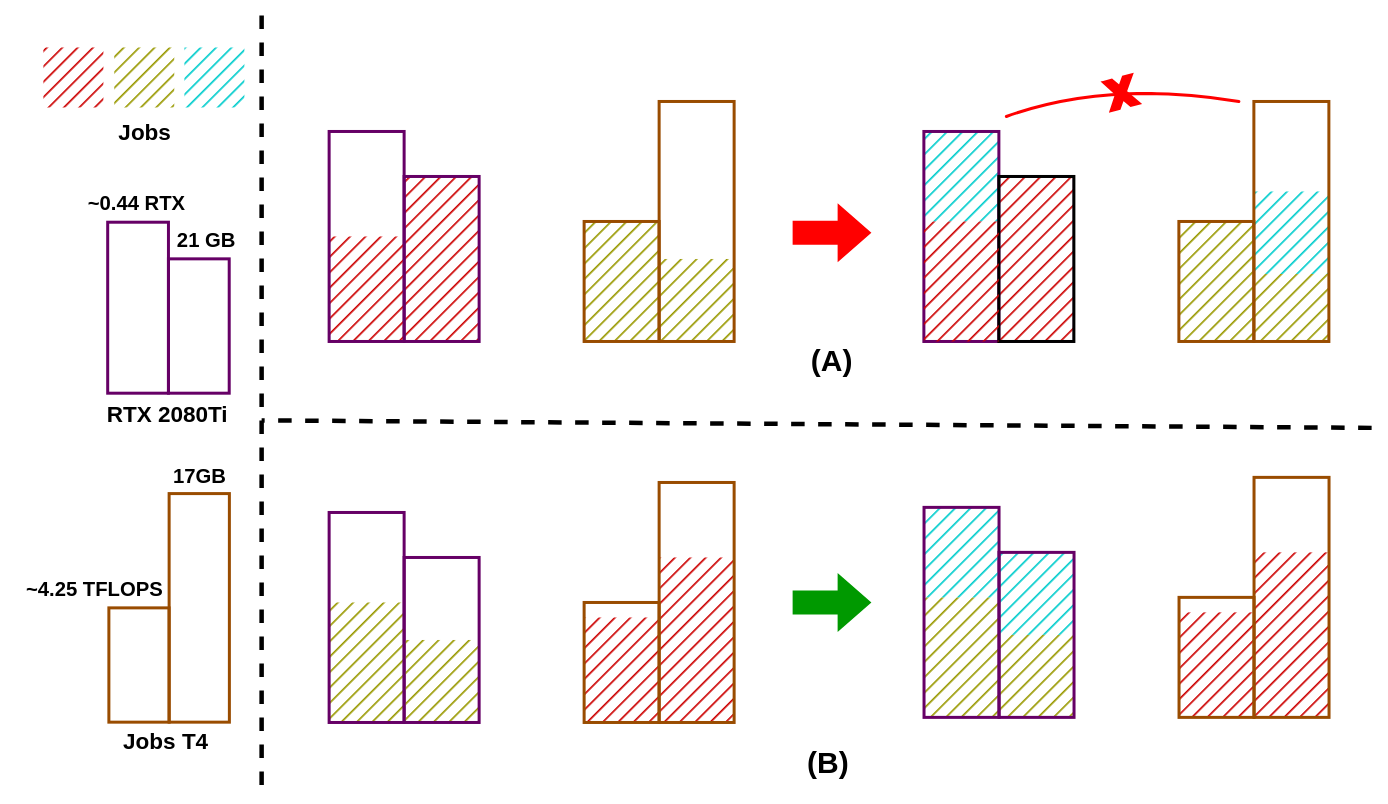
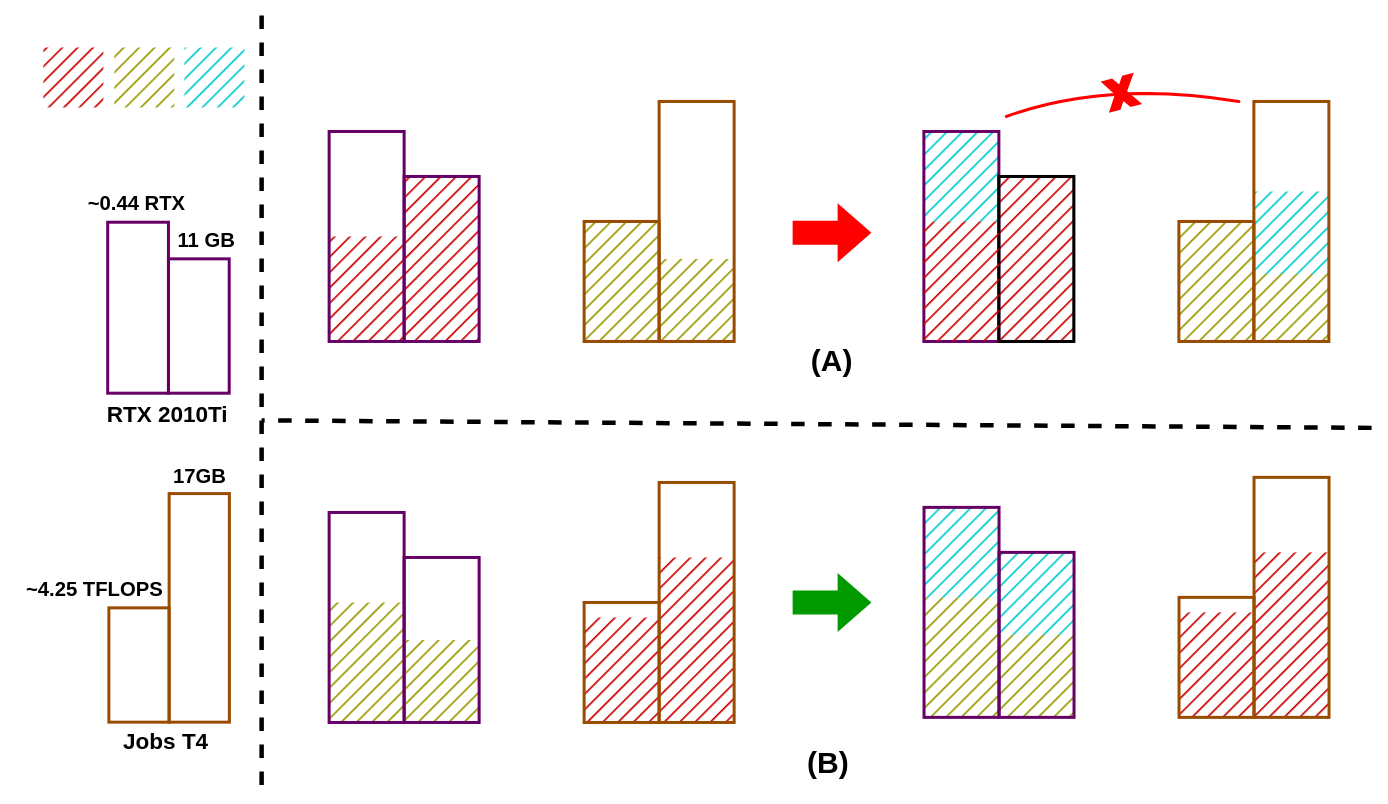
  <mxCell id="0" />
  <mxCell id="1" parent="0" />
  <mxCell id="2" value="" style="rounded=0;whiteSpace=wrap;html=1;strokeWidth=3;fillColor=#CC0000;fontColor=#000000;strokeColor=none;fillStyle=hatch;container=0;fontStyle=1;fontFamily=Arail;fontSize=70;" parent="1" vertex="1"><mxGeometry x="538" y="234.8" width="100" height="220" as="geometry" /></mxCell>
  <mxCell id="3" value="" style="rounded=0;whiteSpace=wrap;html=1;strokeWidth=4;fillColor=none;strokeColor=#660066;" parent="1" vertex="1"><mxGeometry x="538" y="234.8" width="100" height="220" as="geometry" /></mxCell>
  <mxCell id="4" value="" style="rounded=0;whiteSpace=wrap;html=1;strokeWidth=3;fillColor=#CC0000;fontColor=#000000;strokeColor=none;fillStyle=hatch;container=0;fontStyle=1;fontFamily=Arail;fontSize=70;" parent="1" vertex="1"><mxGeometry x="438" y="314.8" width="100" height="140" as="geometry" /></mxCell>
  <mxCell id="5" value="" style="rounded=0;whiteSpace=wrap;html=1;strokeWidth=4;fillColor=none;strokeColor=#660066;" parent="1" vertex="1"><mxGeometry x="438" y="174.8" width="100" height="280" as="geometry" /></mxCell>
  <mxCell id="6" value="" style="rounded=0;whiteSpace=wrap;html=1;strokeWidth=3;fillColor=#999900;fontColor=#000000;strokeColor=none;fillStyle=hatch;container=0;fontStyle=1;fontFamily=Arail;fontSize=70;" parent="1" vertex="1"><mxGeometry x="438" y="802.8" width="100" height="160" as="geometry" /></mxCell>
  <mxCell id="7" value="" style="rounded=0;whiteSpace=wrap;html=1;strokeWidth=3;fillColor=#CC0000;fontColor=#000000;strokeColor=none;fillStyle=hatch;container=0;fontStyle=1;fontFamily=Arail;fontSize=70;" parent="1" vertex="1"><mxGeometry x="778" y="822.8" width="100" height="140" as="geometry" /></mxCell>
  <mxCell id="8" value="" style="rounded=0;whiteSpace=wrap;html=1;strokeWidth=3;fillColor=#CC0000;fontColor=#000000;strokeColor=none;fillStyle=hatch;container=0;fontStyle=1;fontFamily=Arail;fontSize=70;" parent="1" vertex="1"><mxGeometry x="878" y="742.8" width="100" height="220" as="geometry" /></mxCell>
  <mxCell id="9" value="" style="rounded=0;whiteSpace=wrap;html=1;strokeWidth=3;fillColor=#00CCCC;fontColor=#000000;strokeColor=none;fillStyle=hatch;container=0;fontStyle=1;fontFamily=Arail;fontSize=70;" parent="1" vertex="1"><mxGeometry x="1331.21" y="736" width="100" height="110" as="geometry" /></mxCell>
  <mxCell id="10" value="" style="rounded=0;whiteSpace=wrap;html=1;strokeWidth=3;fillColor=#999900;fontColor=#000000;strokeColor=none;fillStyle=hatch;container=0;fontStyle=1;fontFamily=Arail;fontSize=70;" parent="1" vertex="1"><mxGeometry x="1331.21" y="846" width="100" height="110" as="geometry" /></mxCell>
  <mxCell id="11" value="" style="rounded=0;whiteSpace=wrap;html=1;strokeWidth=3;fillColor=#999900;fontColor=#000000;strokeColor=none;fillStyle=hatch;container=0;fontStyle=1;fontFamily=Arail;fontSize=70;" parent="1" vertex="1"><mxGeometry x="1231.21" y="796" width="100" height="160" as="geometry" /></mxCell>
  <mxCell id="12" value="" style="rounded=0;whiteSpace=wrap;html=1;strokeWidth=4;fillColor=none;strokeColor=#660066;" parent="1" vertex="1"><mxGeometry x="1331.21" y="736" width="100" height="220" as="geometry" /></mxCell>
  <mxCell id="13" value="" style="rounded=0;whiteSpace=wrap;html=1;strokeWidth=3;fillColor=#00CCCC;fontColor=#000000;strokeColor=none;fillStyle=hatch;container=0;fontStyle=1;fontFamily=Arail;fontSize=70;" parent="1" vertex="1"><mxGeometry x="1231.21" y="676" width="100" height="120" as="geometry" /></mxCell>
  <mxCell id="14" value="" style="rounded=0;whiteSpace=wrap;html=1;strokeWidth=3;fillColor=#CC0000;fontColor=#000000;strokeColor=none;fillStyle=hatch;container=0;fontStyle=1;fontFamily=Arail;fontSize=70;" parent="1" vertex="1"><mxGeometry x="1571.21" y="816" width="100" height="140" as="geometry" /></mxCell>
  <mxCell id="15" value="" style="rounded=0;whiteSpace=wrap;html=1;strokeWidth=3;fillColor=#CC0000;fontColor=#000000;strokeColor=none;fillStyle=hatch;container=0;fontStyle=1;fontFamily=Arail;fontSize=70;" parent="1" vertex="1"><mxGeometry x="1671.21" y="736" width="100" height="220" as="geometry" /></mxCell>
  <mxCell id="16" value="" style="rounded=0;whiteSpace=wrap;html=1;strokeWidth=3;fillColor=#999900;fontColor=#000000;strokeColor=none;fillStyle=hatch;container=0;fontStyle=1;fontFamily=Arail;fontSize=70;" parent="1" vertex="1"><mxGeometry x="1571" y="294.8" width="100" height="160" as="geometry" /></mxCell>
  <mxCell id="17" value="" style="rounded=0;whiteSpace=wrap;html=1;strokeWidth=3;fillColor=#00CCCC;fontColor=#000000;strokeColor=none;fillStyle=hatch;container=0;fontStyle=1;fontFamily=Arail;fontSize=70;" parent="1" vertex="1"><mxGeometry x="1671" y="254.8" width="100" height="110" as="geometry" /></mxCell>
  <mxCell id="18" value="" style="rounded=0;whiteSpace=wrap;html=1;strokeWidth=3;fillColor=#999900;fontColor=#000000;strokeColor=none;fillStyle=hatch;container=0;fontStyle=1;fontFamily=Arail;fontSize=70;" parent="1" vertex="1"><mxGeometry x="1671" y="364.8" width="100" height="90" as="geometry" /></mxCell>
  <mxCell id="19" value="" style="rounded=0;whiteSpace=wrap;html=1;strokeWidth=4;fillColor=none;fillStyle=zigzag-line;strokeColor=#994C00;" parent="1" vertex="1"><mxGeometry x="1571" y="294.8" width="100" height="160" as="geometry" /></mxCell>
  <mxCell id="20" value="" style="rounded=0;whiteSpace=wrap;html=1;strokeWidth=3;fillColor=#CC0000;fontColor=#000000;strokeColor=#660066;fillStyle=hatch;container=0;fontStyle=1;fontFamily=Arail;fontSize=70;" parent="1" vertex="1"><mxGeometry x="1331" y="234.8" width="100" height="220" as="geometry" /></mxCell>
  <mxCell id="21" value="" style="rounded=0;whiteSpace=wrap;html=1;strokeWidth=3;fillColor=#999900;fontColor=#000000;strokeColor=none;fillStyle=hatch;container=0;fontStyle=1;fontFamily=Arail;fontSize=70;" parent="1" vertex="1"><mxGeometry x="778" y="294.8" width="100" height="160" as="geometry" /></mxCell>
  <mxCell id="22" value="" style="rounded=0;whiteSpace=wrap;html=1;strokeWidth=4;fillColor=none;strokeColor=#660066;" parent="1" vertex="1"><mxGeometry x="438" y="682.8" width="100" height="280" as="geometry" /></mxCell>
  <mxCell id="23" value="" style="rounded=0;whiteSpace=wrap;html=1;strokeWidth=4;fillColor=none;fillStyle=zigzag-line;strokeColor=#994C00;" parent="1" vertex="1"><mxGeometry x="878" y="642.8" width="100" height="320" as="geometry" /></mxCell>
  <mxCell id="24" value="" style="rounded=0;whiteSpace=wrap;html=1;strokeWidth=3;fillColor=#999900;fontColor=#000000;strokeColor=none;fillStyle=hatch;container=0;fontStyle=1;fontFamily=Arail;fontSize=70;" parent="1" vertex="1"><mxGeometry x="878" y="344.8" width="100" height="110" as="geometry" /></mxCell>
  <mxCell id="25" value="" style="rounded=0;whiteSpace=wrap;html=1;strokeWidth=4;fillColor=none;fillStyle=zigzag-line;strokeColor=#994C00;" parent="1" vertex="1"><mxGeometry x="778" y="294.8" width="100" height="160" as="geometry" /></mxCell>
  <mxCell id="26" value="" style="rounded=0;whiteSpace=wrap;html=1;strokeWidth=4;fillColor=none;fillStyle=zigzag-line;strokeColor=#994C00;" parent="1" vertex="1"><mxGeometry x="1671" y="134.8" width="100" height="320" as="geometry" /></mxCell>
  <mxCell id="27" value="" style="rounded=0;whiteSpace=wrap;html=1;strokeWidth=4;fillColor=none;fillStyle=zigzag-line;strokeColor=#994C00;" parent="1" vertex="1"><mxGeometry x="878" y="134.8" width="100" height="320" as="geometry" /></mxCell>
  <mxCell id="28" value="" style="rounded=0;whiteSpace=wrap;html=1;strokeWidth=3;fillColor=#CC0000;fontColor=#000000;strokeColor=none;fillStyle=hatch;container=0;fontStyle=1;fontFamily=Arail;fontSize=70;" parent="1" vertex="1"><mxGeometry x="57" y="62.8" width="80" height="80" as="geometry" /></mxCell>
  <mxCell id="29" value="" style="endArrow=none;dashed=1;html=1;rounded=0;fontSize=70;strokeColor=#000000;strokeWidth=6;" parent="1" edge="1"><mxGeometry width="50" height="50" relative="1" as="geometry"><mxPoint x="348" y="20" as="sourcePoint" /><mxPoint x="348" y="1050" as="targetPoint" /></mxGeometry></mxCell>
  <mxCell id="30" value="" style="rounded=0;whiteSpace=wrap;html=1;strokeWidth=3;fillColor=#00CCCC;fontColor=#000000;strokeColor=none;fillStyle=hatch;container=0;fontStyle=1;fontFamily=Arail;fontSize=70;" parent="1" vertex="1"><mxGeometry x="1231" y="174.8" width="100" height="120" as="geometry" /></mxCell>
  <mxCell id="31" value="" style="rounded=0;whiteSpace=wrap;html=1;strokeWidth=4;fillColor=none;strokeColor=#660066;" parent="1" vertex="1"><mxGeometry x="1231" y="174.8" width="100" height="280" as="geometry" /></mxCell>
  <mxCell id="32" value="" style="rounded=0;whiteSpace=wrap;html=1;strokeWidth=4;fillColor=none;" parent="1" vertex="1"><mxGeometry x="1331" y="234.8" width="100" height="220" as="geometry" /></mxCell>
  <mxCell id="33" value="" style="rounded=0;whiteSpace=wrap;html=1;strokeWidth=3;fillColor=#CC0000;fontColor=#000000;strokeColor=none;fillStyle=hatch;container=0;fontStyle=1;fontFamily=Arail;fontSize=70;" parent="1" vertex="1"><mxGeometry x="1231" y="294.8" width="100" height="160" as="geometry" /></mxCell>
  <mxCell id="34" value="" style="endArrow=none;html=1;fontSize=28;strokeWidth=4;curved=1;sketch=1;strokeColor=#FF0000;" parent="1" edge="1"><mxGeometry width="50" height="50" relative="1" as="geometry"><mxPoint x="1341" y="154.8" as="sourcePoint" /><mxPoint x="1651" y="134.8" as="targetPoint" /><Array as="points"><mxPoint x="1481" y="104.8" /></Array></mxGeometry></mxCell>
  <mxCell id="35" value="" style="verticalLabelPosition=bottom;verticalAlign=top;html=1;shape=mxgraph.basic.x;fillStyle=solid;fontSize=28;strokeColor=#FF0000;strokeWidth=4;fillColor=#FF0000;sketch=0;rotation=-15;" parent="1" vertex="1"><mxGeometry x="1475" y="103.66" width="38.41" height="39.14" as="geometry" /></mxCell>
  <mxCell id="36" value="" style="html=1;shadow=0;dashed=0;align=center;verticalAlign=middle;shape=mxgraph.arrows2.arrow;dy=0.6;dx=40;notch=0;sketch=0;fillStyle=solid;fontSize=28;strokeColor=#FF0000;strokeWidth=4;fillColor=#FF0000;" parent="1" vertex="1"><mxGeometry x="1058" y="274.8" width="100" height="70" as="geometry" /></mxCell>
  <mxCell id="37" value="" style="rounded=0;whiteSpace=wrap;html=1;strokeWidth=3;fillColor=#999900;fontColor=#000000;strokeColor=none;fillStyle=hatch;container=0;fontStyle=1;fontFamily=Arail;fontSize=70;" parent="1" vertex="1"><mxGeometry x="151.5" y="62.8" width="80" height="80" as="geometry" /></mxCell>
  <mxCell id="38" value="" style="rounded=0;whiteSpace=wrap;html=1;strokeWidth=3;fillColor=#00CCCC;fontColor=#000000;strokeColor=none;fillStyle=hatch;container=0;fontStyle=1;fontFamily=Arail;fontSize=70;" parent="1" vertex="1"><mxGeometry x="245" y="62.8" width="80" height="80" as="geometry" /></mxCell>
  <mxCell id="39" value="" style="group" parent="1" vertex="1" connectable="0"><mxGeometry x="76" y="240" width="240" height="370" as="geometry" /></mxCell>
  <mxCell id="40" value="&lt;span style=&quot;font-weight: 700; font-size: 27px;&quot;&gt;~0.44 RTX&lt;/span&gt;" style="text;html=1;align=center;verticalAlign=middle;resizable=0;points=[];autosize=1;strokeColor=none;fillColor=none;fontSize=27;" parent="39" vertex="1"><mxGeometry x="-0.002" y="5.787" width="210" height="50" as="geometry" /></mxCell>
- <mxCell id="41" value="RTX 2080Ti&lt;br style=&quot;font-size: 30px;&quot;&gt;&amp;nbsp;" style="text;html=1;align=center;verticalAlign=middle;resizable=0;points=[];autosize=1;strokeColor=none;fillColor=none;fontSize=30;fontStyle=1" parent="39" vertex="1"><mxGeometry x="55.999" y="283.761" width="180" height="90" as="geometry" /></mxCell>
+ <mxCell id="41" value="RTX 2010Ti&lt;br style=&quot;font-size: 30px;&quot;&gt;&amp;nbsp;" style="text;html=1;align=center;verticalAlign=middle;resizable=0;points=[];autosize=1;strokeColor=none;fillColor=none;fontSize=30;fontStyle=1" parent="39" vertex="1"><mxGeometry x="55.999" y="283.761" width="180" height="90" as="geometry" /></mxCell>
  <mxCell id="42" value="" style="rounded=0;whiteSpace=wrap;html=1;strokeWidth=4;fillColor=none;strokeColor=#660066;" parent="39" vertex="1"><mxGeometry x="66.759" y="55.786" width="81.013" height="227.971" as="geometry" /></mxCell>
  <mxCell id="43" value="" style="rounded=0;whiteSpace=wrap;html=1;strokeWidth=4;fillColor=none;strokeColor=#660066;" parent="39" vertex="1"><mxGeometry x="147.772" y="104.637" width="81.013" height="179.12" as="geometry" /></mxCell>
- <mxCell id="44" value="&lt;span style=&quot;font-weight: 700; font-size: 27px;&quot;&gt;21 GB&lt;/span&gt;" style="text;html=1;align=center;verticalAlign=middle;resizable=0;points=[];autosize=1;strokeColor=none;fillColor=none;fontSize=27;" parent="39" vertex="1"><mxGeometry x="147.773" y="54.636" width="100" height="50" as="geometry" /></mxCell>
+ <mxCell id="44" value="&lt;span style=&quot;font-weight: 700; font-size: 27px;&quot;&gt;11 GB&lt;/span&gt;" style="text;html=1;align=center;verticalAlign=middle;resizable=0;points=[];autosize=1;strokeColor=none;fillColor=none;fontSize=27;" parent="39" vertex="1"><mxGeometry x="147.773" y="54.636" width="100" height="50" as="geometry" /></mxCell>
  <mxCell id="45" value="" style="rounded=0;whiteSpace=wrap;html=1;strokeWidth=3;fillColor=#999900;fontColor=#000000;strokeColor=none;fillStyle=hatch;container=0;fontStyle=1;fontFamily=Arail;fontSize=70;" parent="1" vertex="1"><mxGeometry x="538" y="852.8" width="100" height="110" as="geometry" /></mxCell>
  <mxCell id="46" value="" style="rounded=0;whiteSpace=wrap;html=1;strokeWidth=4;fillColor=none;fillStyle=zigzag-line;strokeColor=#994C00;" parent="1" vertex="1"><mxGeometry x="778" y="802.8" width="100" height="160" as="geometry" /></mxCell>
  <mxCell id="47" value="" style="rounded=0;whiteSpace=wrap;html=1;strokeWidth=4;fillColor=none;strokeColor=#660066;" parent="1" vertex="1"><mxGeometry x="538" y="742.8" width="100" height="220" as="geometry" /></mxCell>
  <mxCell id="48" value="" style="html=1;shadow=0;dashed=0;align=center;verticalAlign=middle;shape=mxgraph.arrows2.arrow;dy=0.6;dx=40;notch=0;sketch=0;fillStyle=solid;fontSize=28;strokeColor=#009900;strokeWidth=4;fillColor=#009900;" parent="1" vertex="1"><mxGeometry x="1058" y="767.8" width="100" height="70" as="geometry" /></mxCell>
  <mxCell id="49" value="" style="endArrow=none;dashed=1;html=1;rounded=0;fontSize=70;strokeColor=#000000;strokeWidth=6;" parent="1" edge="1"><mxGeometry width="50" height="50" relative="1" as="geometry"><mxPoint x="1828" y="570" as="sourcePoint" /><mxPoint x="348" y="560" as="targetPoint" /></mxGeometry></mxCell>
  <mxCell id="50" value="&lt;b&gt;&lt;font style=&quot;font-size: 40px;&quot;&gt;(A)&lt;/font&gt;&lt;/b&gt;" style="text;html=1;align=center;verticalAlign=middle;resizable=0;points=[];autosize=1;strokeColor=none;fillColor=none;fontSize=30;" parent="1" vertex="1"><mxGeometry x="1068" y="450" width="80" height="60" as="geometry" /></mxCell>
  <mxCell id="51" value="&lt;b&gt;&lt;font style=&quot;font-size: 40px;&quot;&gt;(B)&lt;/font&gt;&lt;/b&gt;" style="text;html=1;align=center;verticalAlign=middle;resizable=0;points=[];autosize=1;strokeColor=none;fillColor=none;fontSize=30;" parent="1" vertex="1"><mxGeometry x="1063" y="985" width="80" height="60" as="geometry" /></mxCell>
  <mxCell id="52" value="" style="group" parent="1" vertex="1" connectable="0"><mxGeometry x="60" y="610" width="245" height="400" as="geometry" /></mxCell>
  <mxCell id="53" value="" style="rounded=0;whiteSpace=wrap;html=1;strokeWidth=4;fillColor=none;fillStyle=zigzag-line;strokeColor=#994C00;" parent="52" vertex="1"><mxGeometry x="84.344" y="200" width="80.328" height="152.381" as="geometry" /></mxCell>
  <mxCell id="54" value="" style="rounded=0;whiteSpace=wrap;html=1;strokeWidth=4;fillColor=none;fillStyle=zigzag-line;strokeColor=#994C00;" parent="52" vertex="1"><mxGeometry x="164.672" y="47.619" width="80.328" height="304.762" as="geometry" /></mxCell>
  <mxCell id="55" value="&lt;font style=&quot;font-size: 30px;&quot;&gt;&lt;b style=&quot;font-size: 30px;&quot;&gt;Jobs T4&lt;/b&gt;&lt;/font&gt;" style="text;html=1;align=center;verticalAlign=middle;resizable=0;points=[];autosize=1;strokeColor=none;fillColor=none;fontSize=30;" parent="52" vertex="1"><mxGeometry x="90.003" y="352.381" width="140" height="50" as="geometry" /></mxCell>
  <mxCell id="56" value="&lt;span style=&quot;font-size: 27px;&quot;&gt;17GB&lt;/span&gt;" style="text;html=1;align=center;verticalAlign=middle;resizable=0;points=[];autosize=1;strokeColor=none;fillColor=none;fontSize=27;fontStyle=1" parent="52" vertex="1"><mxGeometry x="159.839" width="90" height="50" as="geometry" /></mxCell>
  <mxCell id="57" value="&lt;span style=&quot;font-size: 27px;&quot;&gt;~4.25 TFLOPS&lt;/span&gt;" style="text;html=1;align=center;verticalAlign=middle;resizable=0;points=[];autosize=1;strokeColor=none;fillColor=none;fontSize=27;fontStyle=1" parent="52" vertex="1"><mxGeometry x="-40" y="150.001" width="210" height="50" as="geometry" /></mxCell>
- <mxCell id="58" value="Jobs" style="text;html=1;align=center;verticalAlign=middle;resizable=0;points=[];autosize=1;strokeColor=none;fillColor=none;fontSize=30;fontStyle=1" parent="1" vertex="1"><mxGeometry x="146.5" y="150" width="90" height="50" as="geometry" /></mxCell>
  <mxCell id="59" value="" style="rounded=0;whiteSpace=wrap;html=1;strokeWidth=4;fillColor=none;strokeColor=#660066;" parent="1" vertex="1"><mxGeometry x="1231.21" y="676" width="100" height="280" as="geometry" /></mxCell>
  <mxCell id="60" value="" style="rounded=0;whiteSpace=wrap;html=1;strokeWidth=4;fillColor=none;fillStyle=zigzag-line;strokeColor=#994C00;" parent="1" vertex="1"><mxGeometry x="1671.21" y="636" width="100" height="320" as="geometry" /></mxCell>
  <mxCell id="61" value="" style="rounded=0;whiteSpace=wrap;html=1;strokeWidth=4;fillColor=none;fillStyle=zigzag-line;strokeColor=#994C00;" parent="1" vertex="1"><mxGeometry x="1571.21" y="796" width="100" height="160" as="geometry" /></mxCell>
